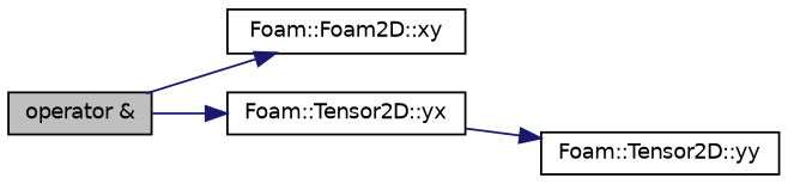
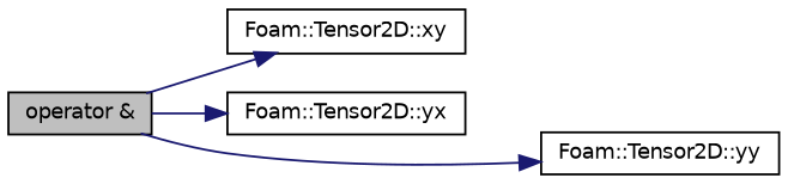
  digraph {
    rankdir=LR
    node [color=black fontname=Helvetica fontsize=10 shape=record]
    edge [color=midnightblue fontname=Helvetica fontsize=10 labelfontname=Helvetica labelfontsize=10 style=solid]
    n1 [fillcolor=grey75 fontcolor=black height=0.2 label="operator &" style=filled width=0.4]
-   n2 [height=0.2 label="Foam::Foam2D::xy" width=0.4]
+   n2 [height=0.2 label="Foam::Tensor2D::xy" width=0.4]
    n3 [height=0.2 label="Foam::Tensor2D::yx" width=0.4]
    n4 [height=0.2 label="Foam::Tensor2D::yy" width=0.4]
    n1 -> n2
    n1 -> n3
-   n3 -> n4
+   n1 -> n4
  }
